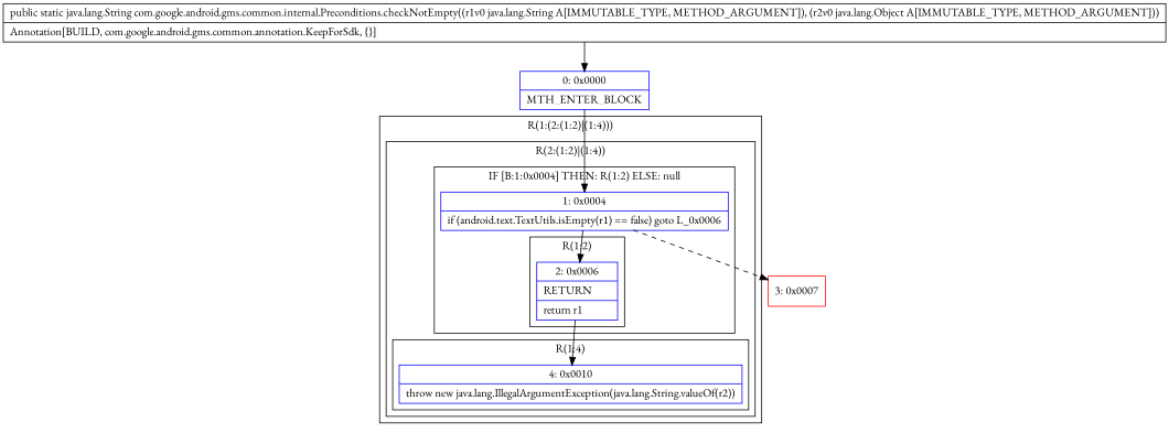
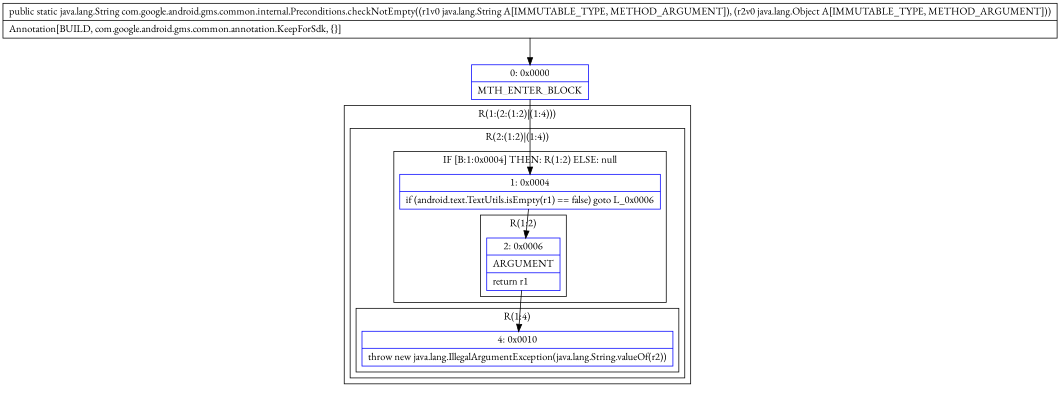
  digraph {
    fontname="EB Garamond"
    node [color=blue fontname="EB Garamond" shape=record]
    edge [fontname="EB Garamond"]
-   n1 [label="{2\:\ 0x0006|RETURN\l|return r1\l}"]
+   n1 [label="{2\:\ 0x0006|ARGUMENT\l|return r1\l}"]
    n2 [label="{1\:\ 0x0004|if (android.text.TextUtils.isEmpty(r1) == false) goto L_0x0006\l}"]
    n3 [label="{4\:\ 0x0010|throw new java.lang.IllegalArgumentException(java.lang.String.valueOf(r2))\l}"]
-   n4 [color=red label="{3\:\ 0x0007}"]
    n5 [label="{0\:\ 0x0000|MTH_ENTER_BLOCK\l}"]
    n6 [label="{public static java.lang.String com.google.android.gms.common.internal.Preconditions.checkNotEmpty((r1v0 java.lang.String A[IMMUTABLE_TYPE, METHOD_ARGUMENT]), (r2v0 java.lang.Object A[IMMUTABLE_TYPE, METHOD_ARGUMENT]))  | Annotation[BUILD, com.google.android.gms.common.annotation.KeepForSdk, \{\}]\l}" color=""]
    subgraph cluster_1 {
      label="R(1:(2:(1:2)|(1:4)))"
      subgraph cluster_2 {
        label="R(2:(1:2)|(1:4))"
        subgraph cluster_3 {
          label="IF [B:1:0x0004] THEN: R(1:2) ELSE: null"
          n2
          subgraph cluster_4 {
            label="R(1:2)"
            n1
          }
        }
        subgraph cluster_5 {
          label="R(1:4)"
          n3
        }
      }
    }
    n1 -> n3
    n2 -> n1
-   n2 -> n4 [style=dashed]
    n5 -> n2
    n6 -> n5
  }
